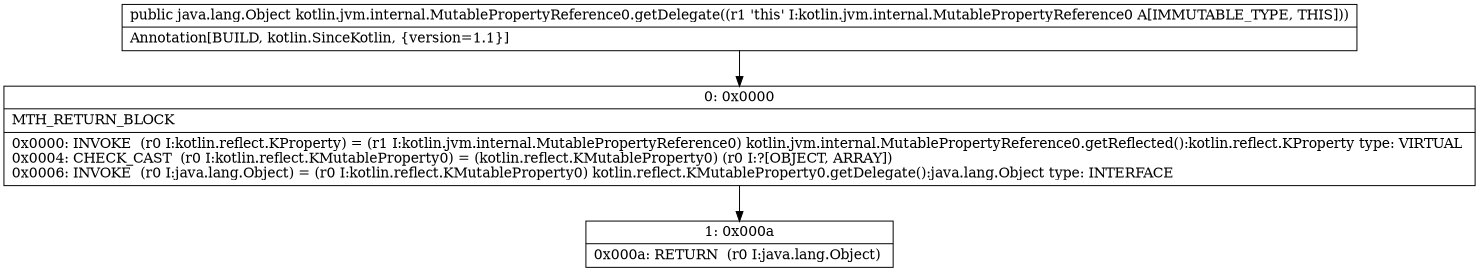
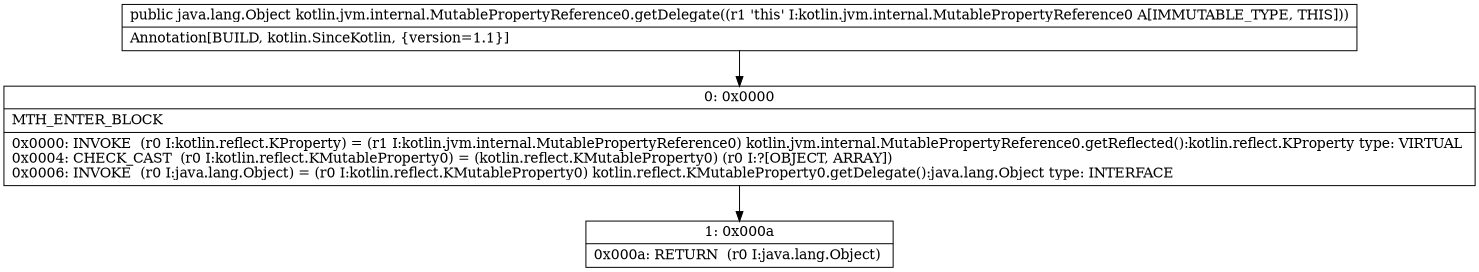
  digraph {
    node [shape=record]
-   n1 [label="{0\:\ 0x0000|MTH_RETURN_BLOCK\l|0x0000: INVOKE  (r0 I:kotlin.reflect.KProperty) = (r1 I:kotlin.jvm.internal.MutablePropertyReference0) kotlin.jvm.internal.MutablePropertyReference0.getReflected():kotlin.reflect.KProperty type: VIRTUAL \l0x0004: CHECK_CAST  (r0 I:kotlin.reflect.KMutableProperty0) = (kotlin.reflect.KMutableProperty0) (r0 I:?[OBJECT, ARRAY]) \l0x0006: INVOKE  (r0 I:java.lang.Object) = (r0 I:kotlin.reflect.KMutableProperty0) kotlin.reflect.KMutableProperty0.getDelegate():java.lang.Object type: INTERFACE \l}"]
+   n1 [label="{0\:\ 0x0000|MTH_ENTER_BLOCK\l|0x0000: INVOKE  (r0 I:kotlin.reflect.KProperty) = (r1 I:kotlin.jvm.internal.MutablePropertyReference0) kotlin.jvm.internal.MutablePropertyReference0.getReflected():kotlin.reflect.KProperty type: VIRTUAL \l0x0004: CHECK_CAST  (r0 I:kotlin.reflect.KMutableProperty0) = (kotlin.reflect.KMutableProperty0) (r0 I:?[OBJECT, ARRAY]) \l0x0006: INVOKE  (r0 I:java.lang.Object) = (r0 I:kotlin.reflect.KMutableProperty0) kotlin.reflect.KMutableProperty0.getDelegate():java.lang.Object type: INTERFACE \l}"]
    n2 [label="{1\:\ 0x000a|0x000a: RETURN  (r0 I:java.lang.Object) \l}"]
    n3 [label="{public java.lang.Object kotlin.jvm.internal.MutablePropertyReference0.getDelegate((r1 'this' I:kotlin.jvm.internal.MutablePropertyReference0 A[IMMUTABLE_TYPE, THIS]))  | Annotation[BUILD, kotlin.SinceKotlin, \{version=1.1\}]\l}"]
    n1 -> n2
    n3 -> n1
  }
